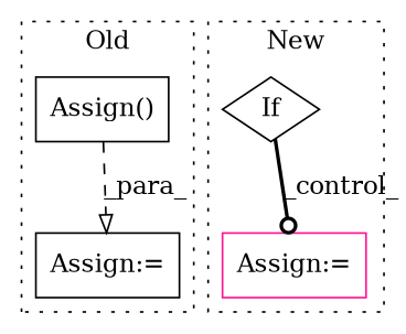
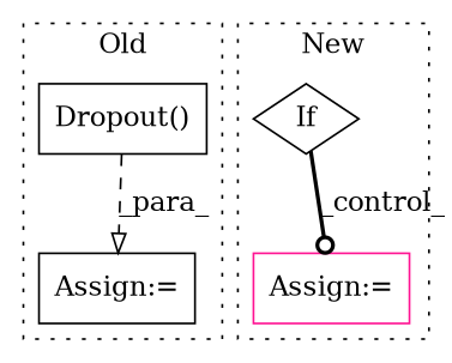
  digraph {
    node [a=68 l=3 shape=box color=black]
-   n1 [a=75 l="11,1" label="Assign()" s="1231,1259"]
+   n1 [a=75 l="11,1" label="Dropout()" s="1231,1259"]
    n2 [label="Assign:=" s=1228]
    n3 [a=96 l="3,14" label=If s="1616,1654" shape=diamond]
    n4 [label="Assign:=" s=1681 color=deeppink]
    subgraph cluster_1 {
      label=Old
      style=dotted
      n1
      n2
    }
    subgraph cluster_2 {
      label=New
      style=dotted
      n3
      n4
    }
    n1 -> n2 [label=_para_ style=dashed arrowhead=onormal]
    n3 -> n4 [label=_control_ style=bold arrowhead=odot]
  }
